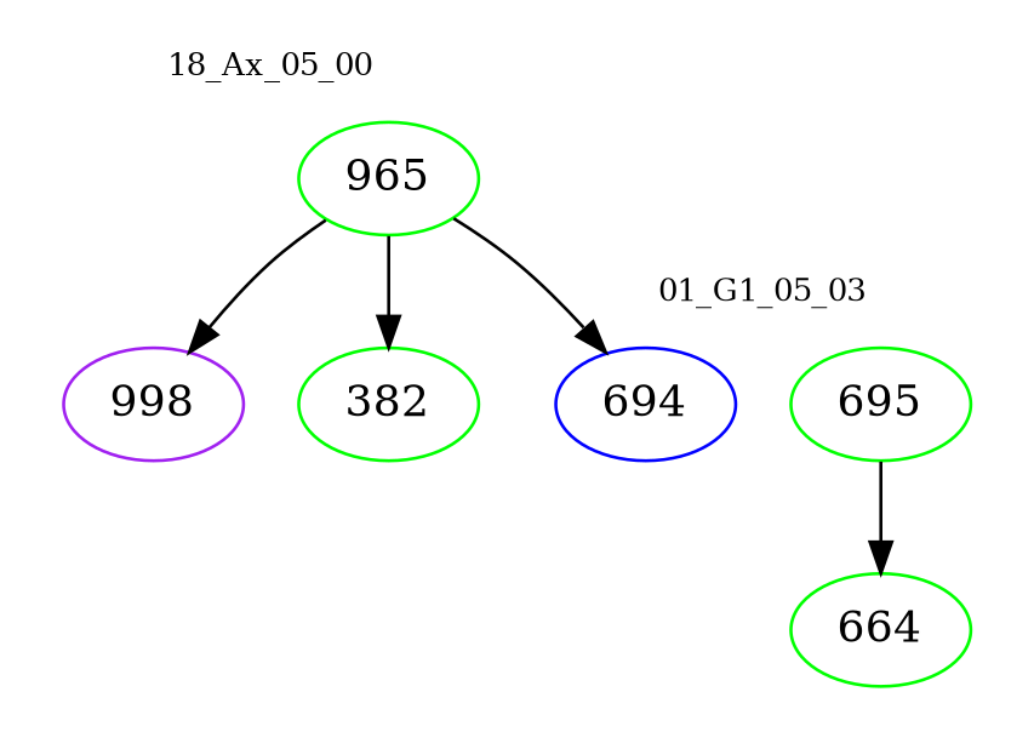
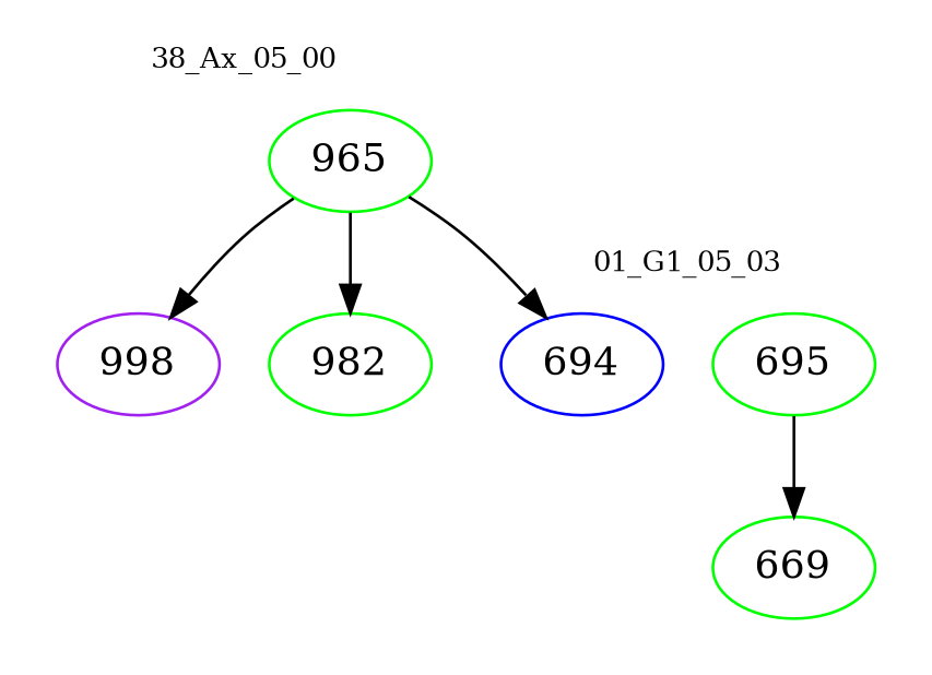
  digraph {
    fontname="DejaVu Serif"
    node [color=green fontname="DejaVu Serif"]
    edge [color=black fontname="DejaVu Serif"]
    n1 [label=965]
    n2 [color=purple label=998]
-   n3 [label=382]
+   n3 [label=982]
    n4 [label=695]
-   n5 [label=664]
+   n5 [label=669]
    n6 [color=blue label=694]
    subgraph cluster_1 {
      color=white
      fontsize=10
-     label="18_Ax_05_00"
+     label="38_Ax_05_00"
      n1
      n2
      n3
    }
    subgraph cluster_2 {
      color=white
      fontsize=10
      label="01_G1_05_03"
      n4
      n5
      n6
    }
    n1 -> n2
    n1 -> n3
    n1 -> n6
    n4 -> n5
  }
